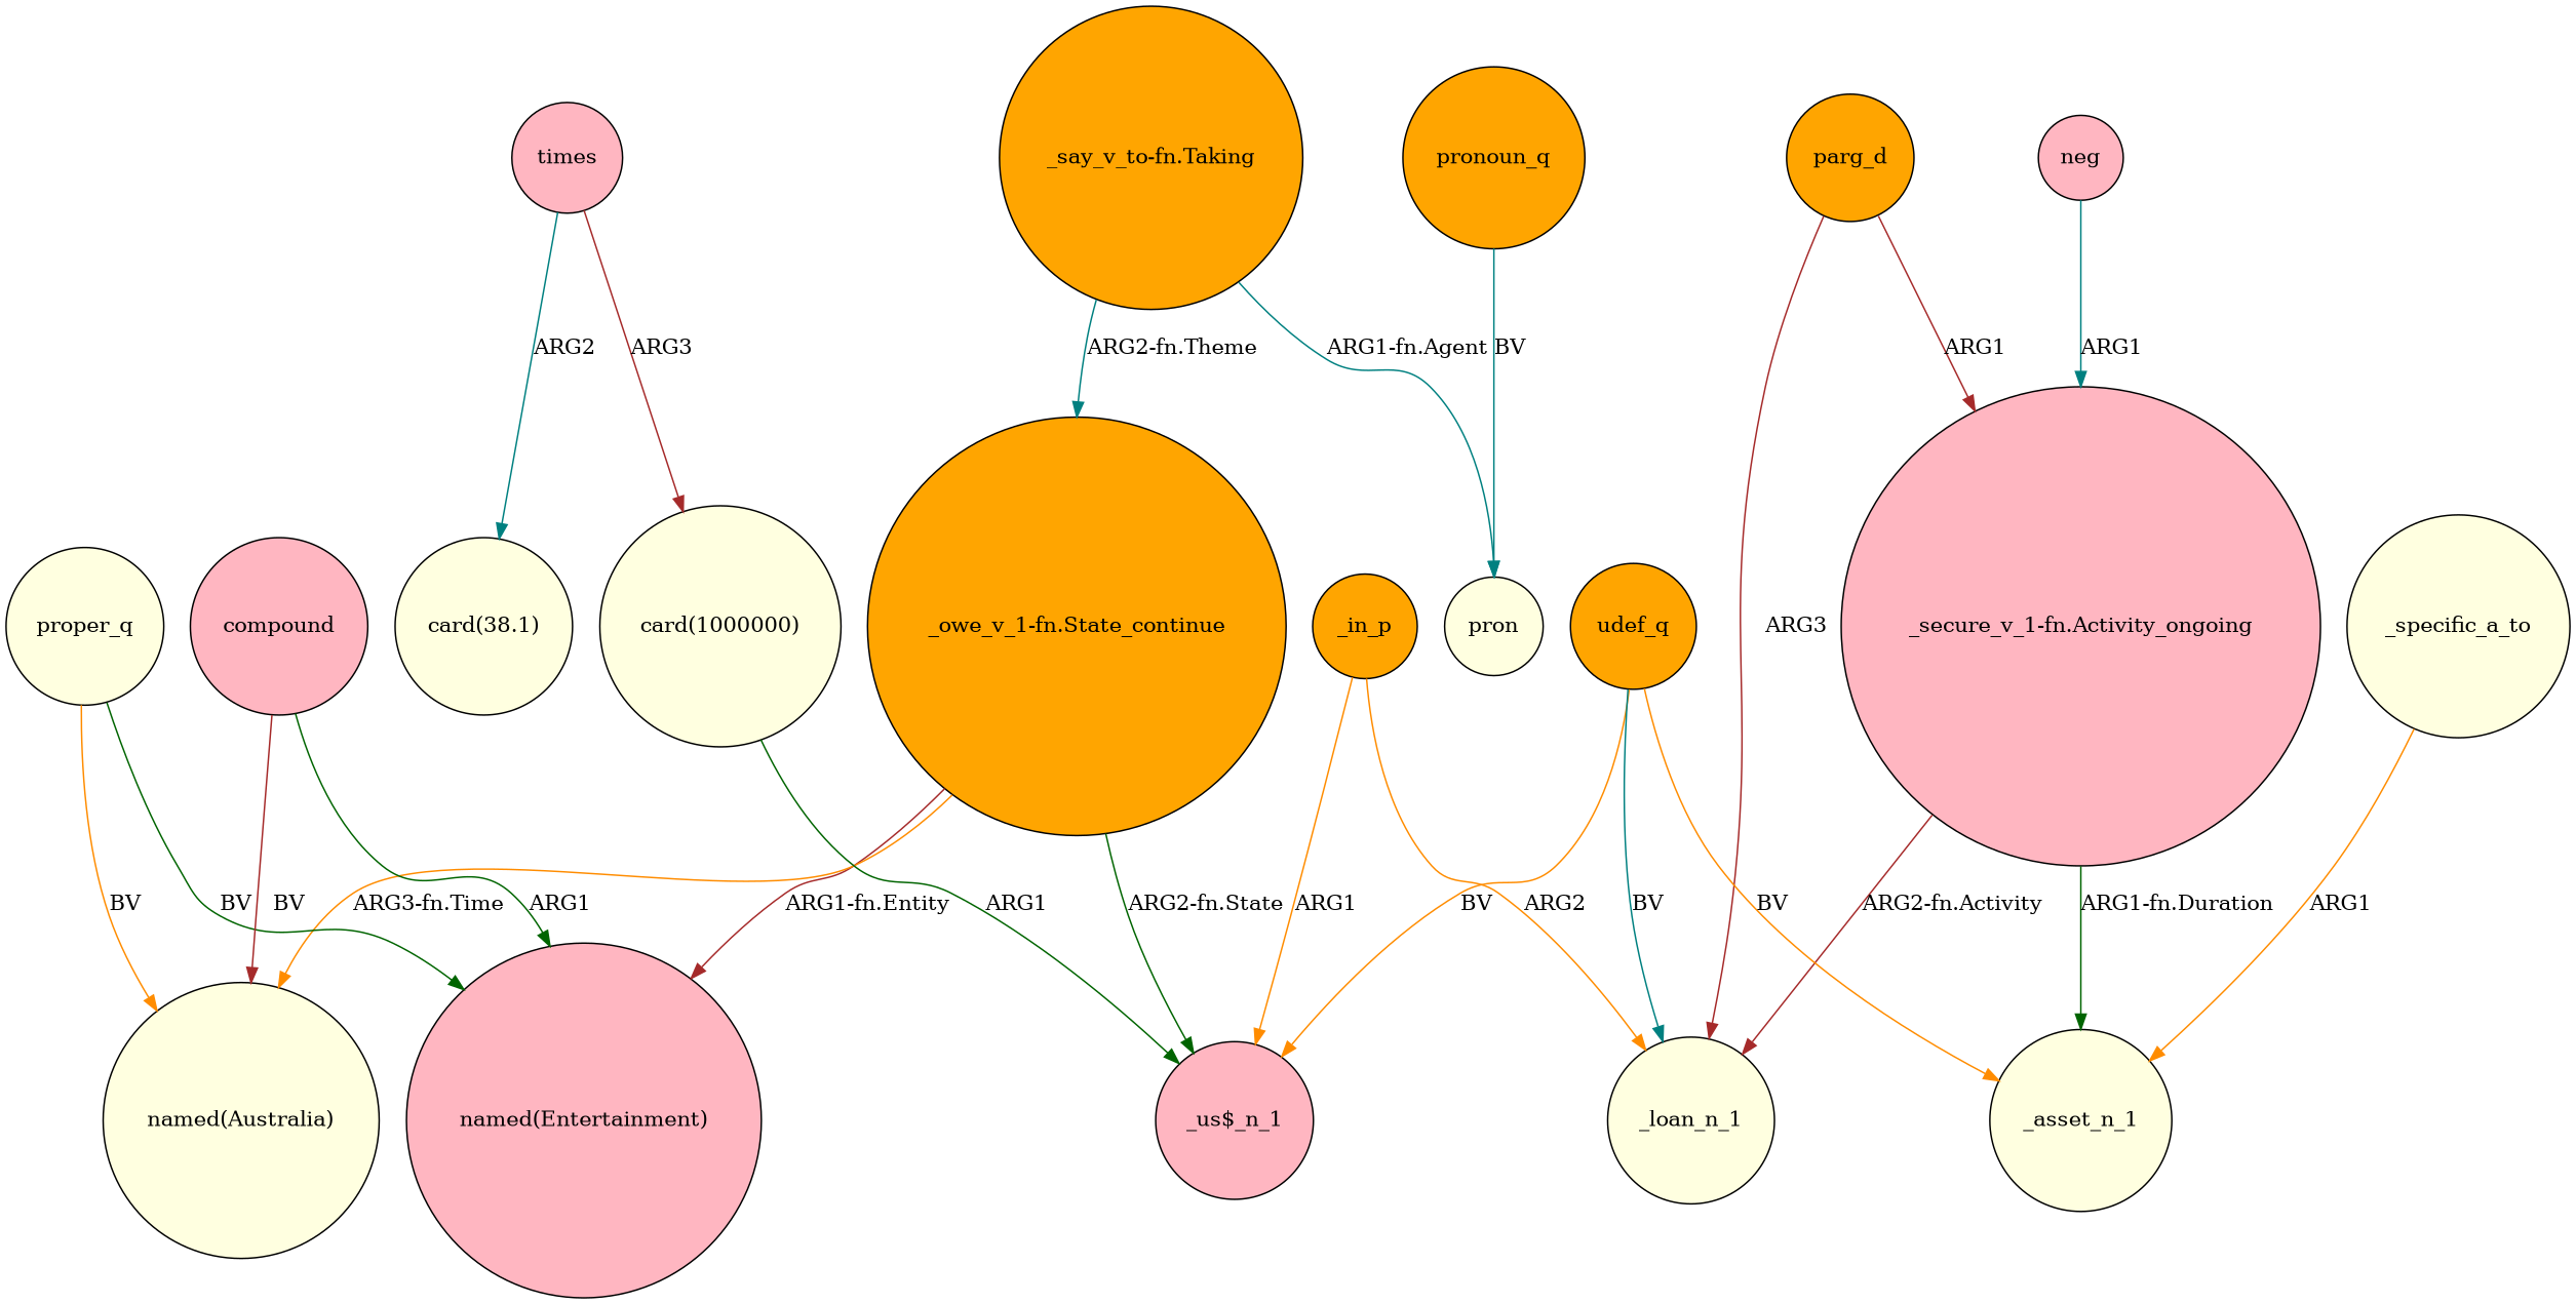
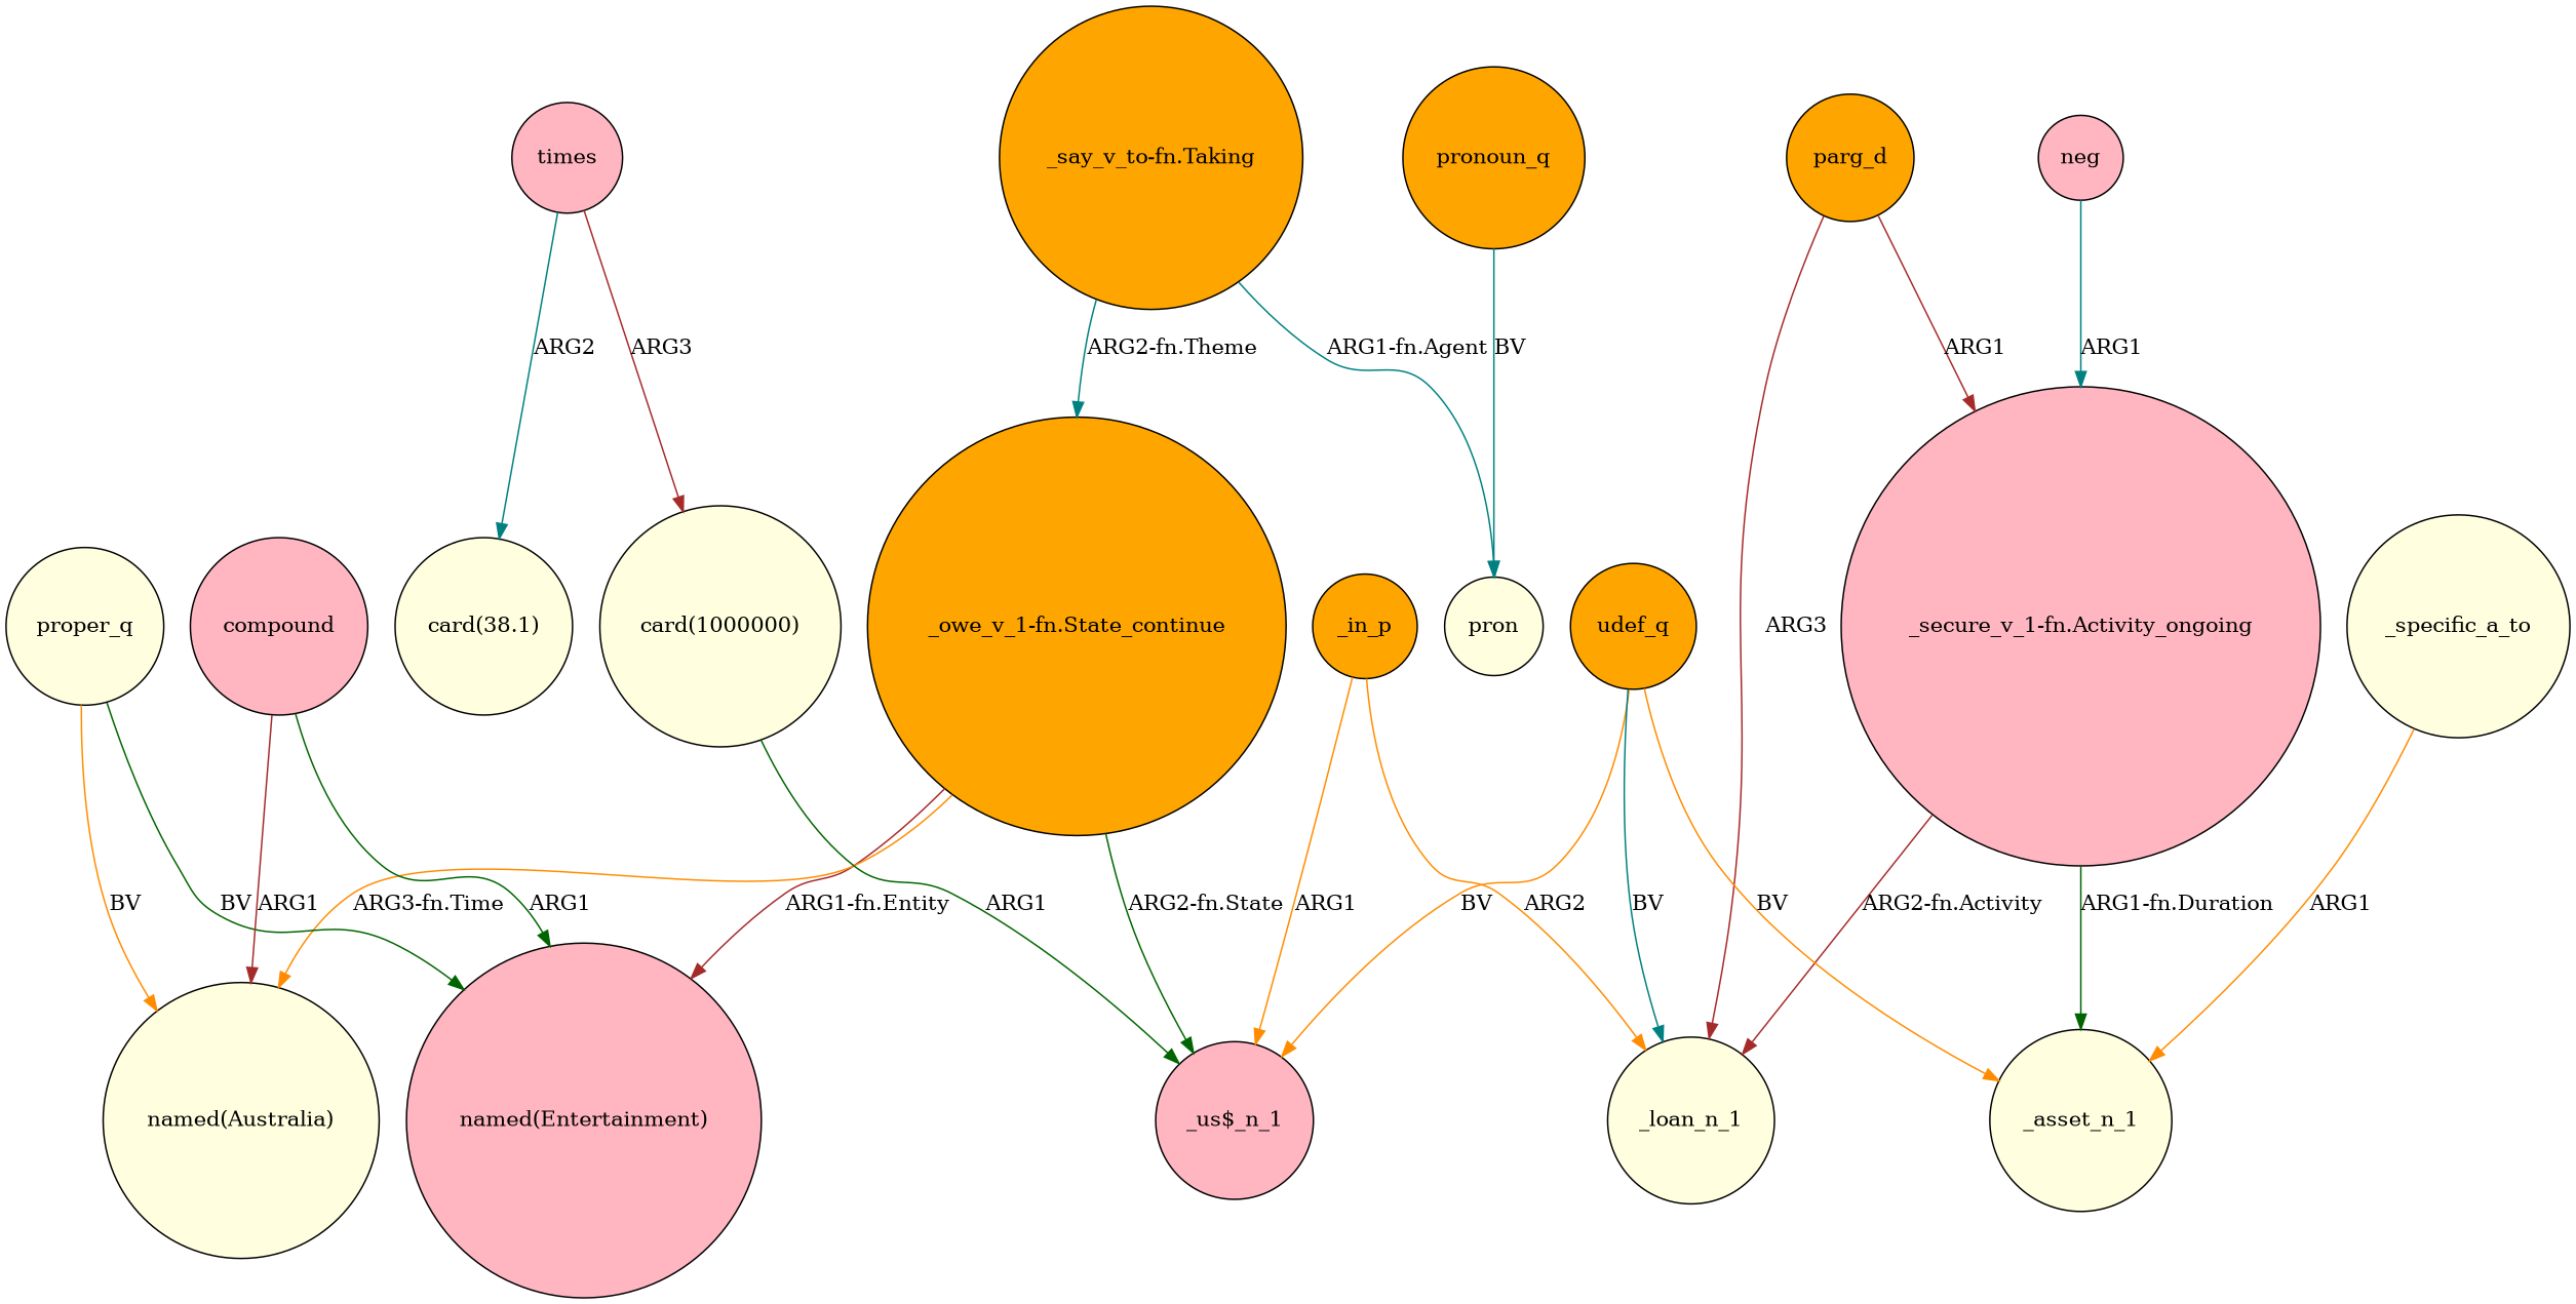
  digraph {
    node [fillcolor=lightyellow shape=circle style=filled]
    edge [color=darkorange]
    "_owe_v_1-fn.State_continue" [fillcolor=orange]
    "named(Entertainment)" [fillcolor=lightpink]
    "named(Australia)"
    "_us$_n_1" [fillcolor=lightpink]
    parg_d [fillcolor=orange]
    "_secure_v_1-fn.Activity_ongoing" [fillcolor=lightpink]
    _loan_n_1
    _asset_n_1
    _specific_a_to
    times [fillcolor=lightpink]
    "card(38.1)"
    "card(1000000)"
    neg [fillcolor=lightpink]
    _in_p [fillcolor=orange]
    udef_q [fillcolor=orange]
    proper_q
    compound [fillcolor=lightpink]
    "_say_v_to-fn.Taking" [fillcolor=orange]
    pron
    pronoun_q [fillcolor=orange]
    "_owe_v_1-fn.State_continue" -> "named(Entertainment)" [color=brown label="ARG1-fn.Entity"]
    "_owe_v_1-fn.State_continue" -> "named(Australia)" [label="ARG3-fn.Time"]
    "_owe_v_1-fn.State_continue" -> "_us$_n_1" [color=darkgreen label="ARG2-fn.State"]
    parg_d -> "_secure_v_1-fn.Activity_ongoing" [color=brown label=ARG1]
    parg_d -> _loan_n_1 [color=brown label=ARG3]
    "_secure_v_1-fn.Activity_ongoing" -> _loan_n_1 [color=brown label="ARG2-fn.Activity"]
    "_secure_v_1-fn.Activity_ongoing" -> _asset_n_1 [color=darkgreen label="ARG1-fn.Duration"]
    _specific_a_to -> _asset_n_1 [label=ARG1]
    times -> "card(38.1)" [color=teal label=ARG2]
    times -> "card(1000000)" [color=brown label=ARG3]
    "card(1000000)" -> "_us$_n_1" [color=darkgreen label=ARG1]
    neg -> "_secure_v_1-fn.Activity_ongoing" [color=teal label=ARG1]
    _in_p -> "_us$_n_1" [label=ARG1]
    _in_p -> _loan_n_1 [label=ARG2]
    udef_q -> "_us$_n_1" [label=BV]
    udef_q -> _loan_n_1 [color=teal label=BV]
    udef_q -> _asset_n_1 [label=BV]
    proper_q -> "named(Entertainment)" [color=darkgreen label=BV]
    proper_q -> "named(Australia)" [label=BV]
    compound -> "named(Entertainment)" [color=darkgreen label=ARG1]
-   compound -> "named(Australia)" [color=brown label=BV]
+   compound -> "named(Australia)" [color=brown label=ARG1]
    "_say_v_to-fn.Taking" -> "_owe_v_1-fn.State_continue" [color=teal label="ARG2-fn.Theme"]
    "_say_v_to-fn.Taking" -> pron [color=teal label="ARG1-fn.Agent"]
    pronoun_q -> pron [color=teal label=BV]
  }
